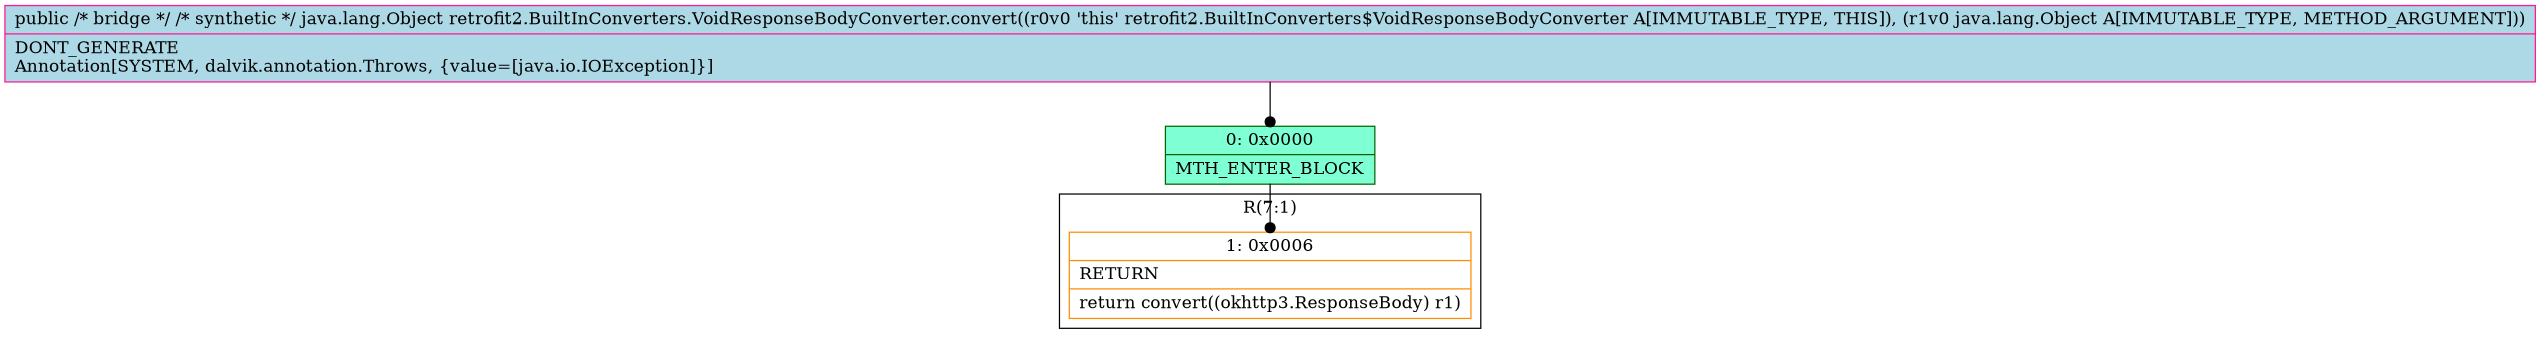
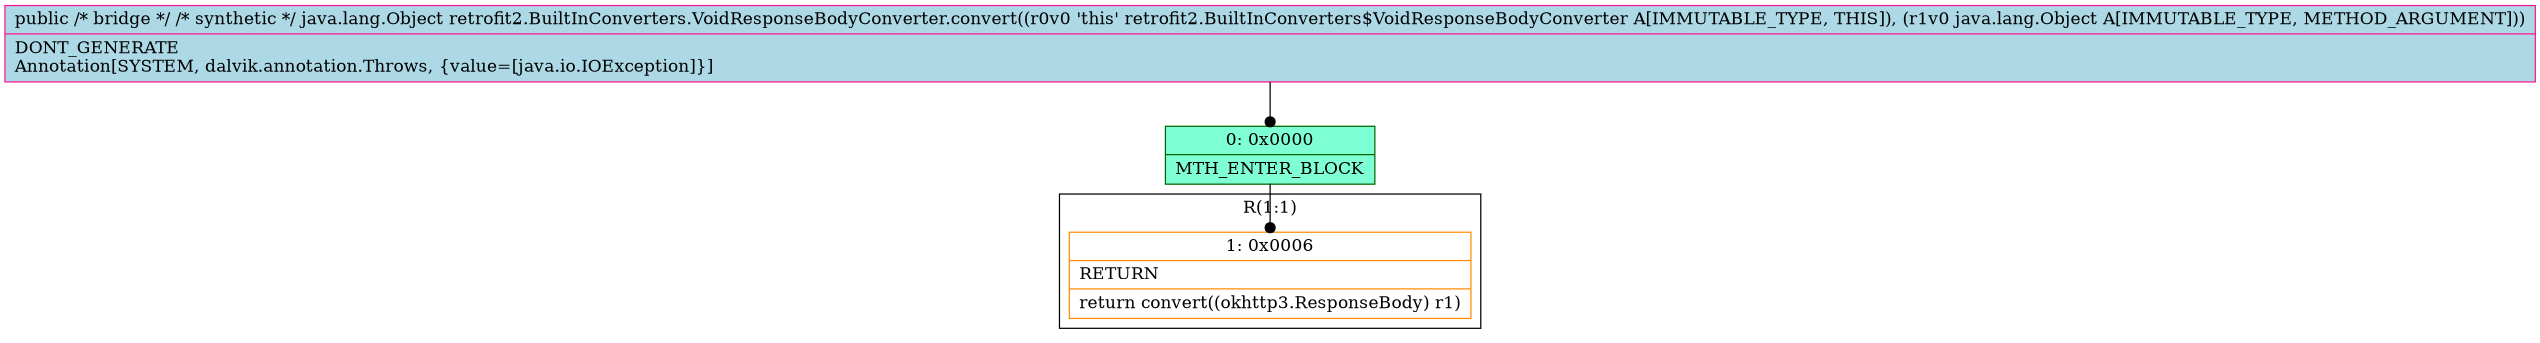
  digraph {
    node [shape=record style=filled]
    edge [arrowhead=dot]
    n1 [color=darkorange label="{1\:\ 0x0006|RETURN\l|return convert((okhttp3.ResponseBody) r1)\l}" fillcolor=white]
    n2 [color=darkgreen label="{0\:\ 0x0000|MTH_ENTER_BLOCK\l}" fillcolor=aquamarine]
    n3 [label="{public \/* bridge *\/ \/* synthetic *\/ java.lang.Object retrofit2.BuiltInConverters.VoidResponseBodyConverter.convert((r0v0 'this' retrofit2.BuiltInConverters$VoidResponseBodyConverter A[IMMUTABLE_TYPE, THIS]), (r1v0 java.lang.Object A[IMMUTABLE_TYPE, METHOD_ARGUMENT]))  | DONT_GENERATE\lAnnotation[SYSTEM, dalvik.annotation.Throws, \{value=[java.io.IOException]\}]\l}" fillcolor=lightblue color=deeppink]
    subgraph cluster_1 {
-     label="R(7:1)"
+     label="R(1:1)"
      n1
    }
    n2 -> n1
    n3 -> n2
  }
